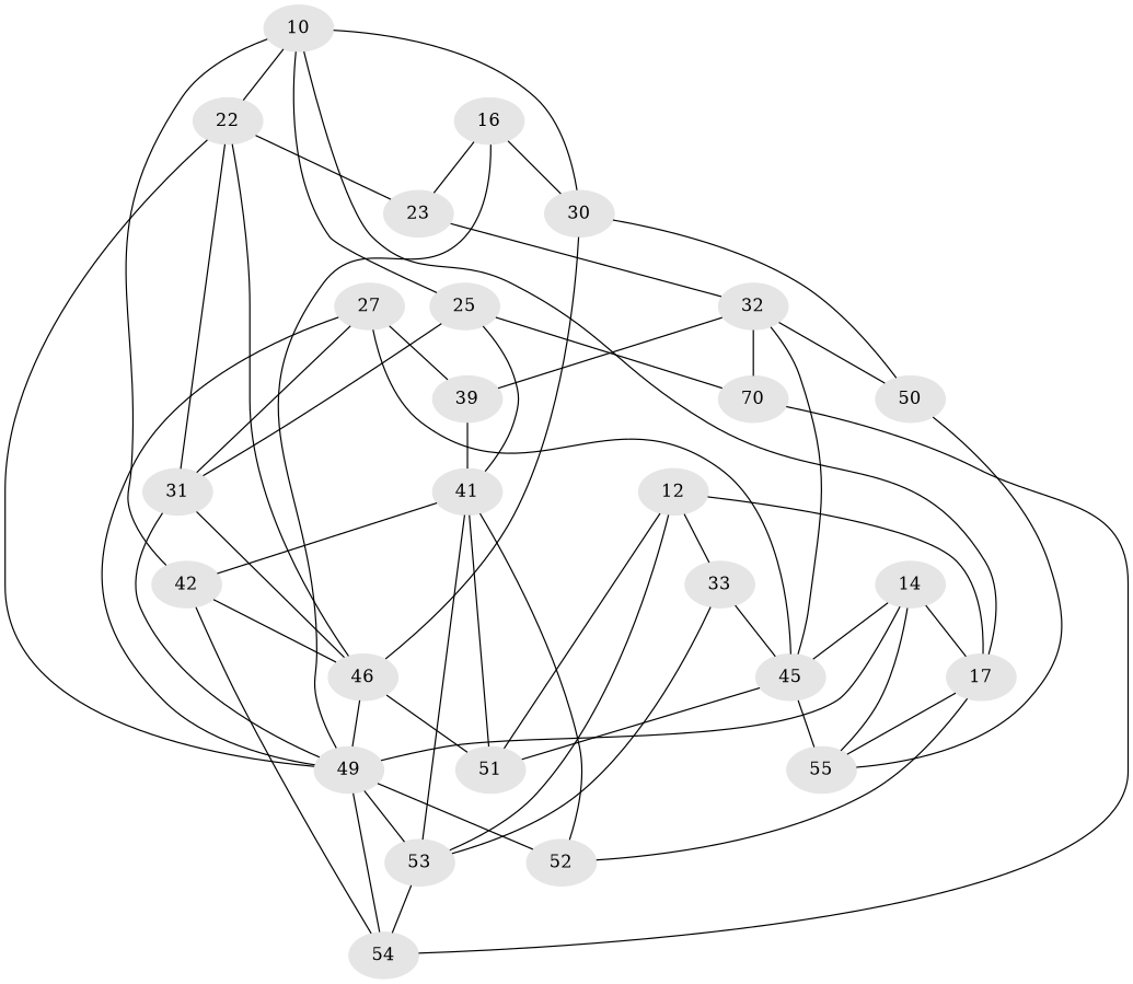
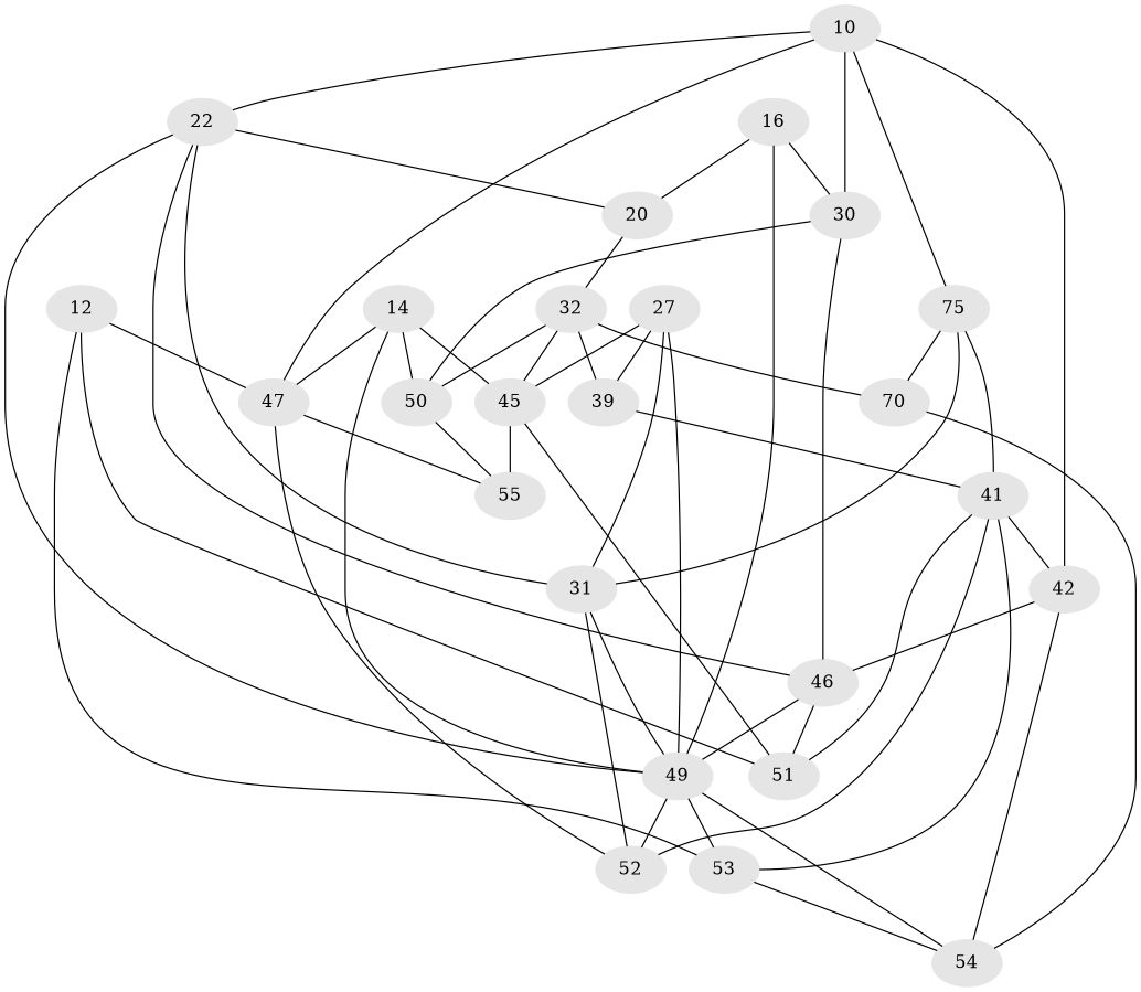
  graph {
    node [color=gray90 style=filled]
    10 [super="+6"]
    22
-   25
+   25 [label=75]
    30 [super="+29"]
    42
-   47 [super="+13" label=17]
+   47 [super="+13"]
    49 [super="+24+34+20"]
-   23
+   23 [label=20]
    31 [super="+17"]
    46 [super="+35"]
    n11 [label=70]
    41 [super="+21"]
    50
    54
    52
    55 [super="+48"]
    53 [super="+5+36"]
-   33 [super="+15"]
    45 [super="+44+37"]
    12
    51 [super="+38"]
    14
    16 [super="+8"]
    32 [super="+18"]
    39
    27 [super="+11"]
    10 -- 22
    10 -- 25
    10 -- 30
    10 -- 42
    10 -- 47
    22 -- 49
    22 -- 23
    22 -- 31
    22 -- 46
    25 -- 31
    25 -- n11
    25 -- 41
    30 -- 46 [weight=2]
    30 -- 50
    42 -- 46
    42 -- 54
    47 -- 52
    47 -- 55 [weight=2]
    49 -- 54
    49 -- 52 [weight=2]
    49 -- 53 [weight=3]
    23 -- 32
    31 -- 49 [weight=2]
-   31 -- 46
+   31 -- 52
    46 -- 49
    46 -- 51 [weight=2]
    n11 -- 54
    41 -- 42
    41 -- 52
    41 -- 53 [weight=2]
    41 -- 51
    50 -- 55
    53 -- 54
-   33 -- 53
-   33 -- 45 [weight=2]
    45 -- 55 [weight=4]
    45 -- 51 [weight=2]
    12 -- 47
    12 -- 53
-   12 -- 33
    12 -- 51
    14 -- 47
    14 -- 49
-   14 -- 55
+   14 -- 50
    14 -- 45
    16 -- 30 [weight=2]
    16 -- 49 [weight=2]
    16 -- 23 [weight=2]
    32 -- n11 [weight=2]
    32 -- 50
    32 -- 45
    32 -- 39
    39 -- 41
    27 -- 49
    27 -- 31
    27 -- 45 [weight=2]
    27 -- 39 [weight=2]
  }
